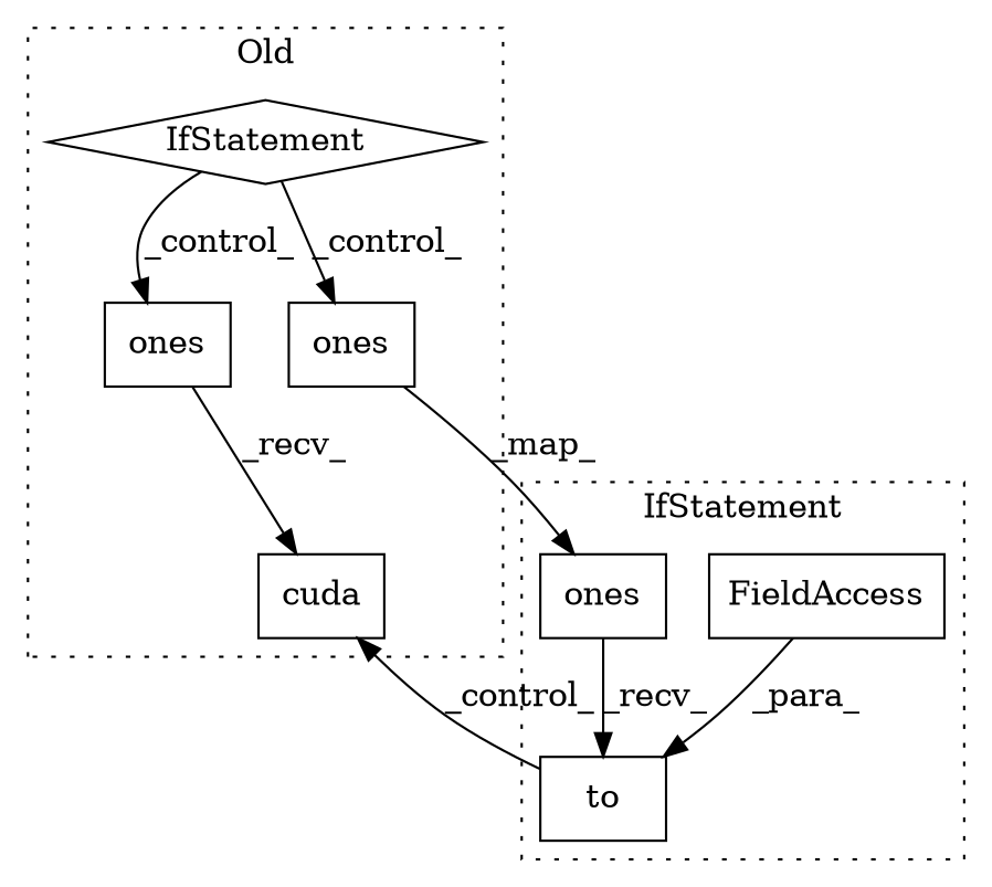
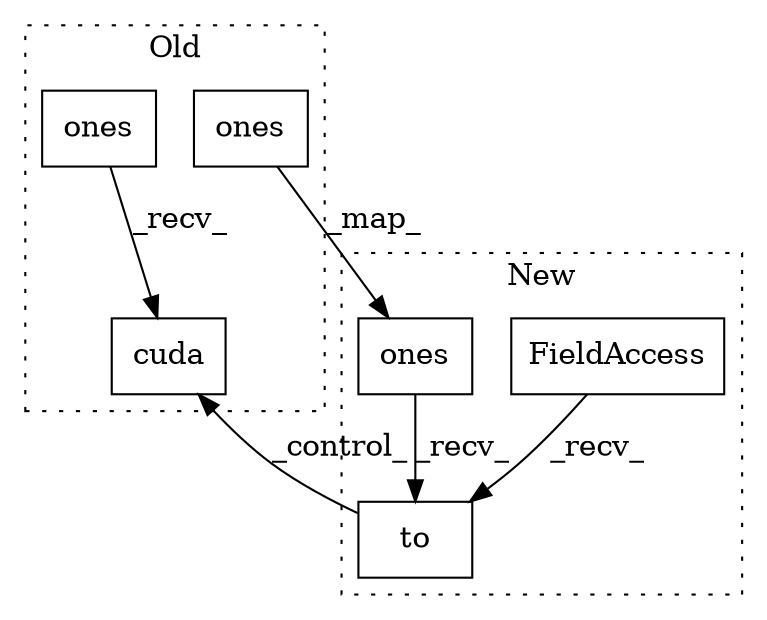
  digraph {
    node [a=32 l="5,1" shape=box]
    n1 [label=ones s="1578,1598"]
    n2 [l=6 label=cuda s=1600]
-   n3 [a=25 l="4,2" label=IfStatement s="1295,1324" shape=diamond]
    n4 [label=ones s="1859,1879"]
    n5 [l="3,1" label=to s="1651,1665"]
    n6 [a=22 l=11 label=FieldAccess s=1654]
    n7 [label=ones s="1629,1649"]
    subgraph cluster_1 {
      label=Old
      style=dotted
      n1
      n2
-     n3
      n4
    }
    subgraph cluster_2 {
-     label=IfStatement
+     label=New
      style=dotted
      n5
      n6
      n7
    }
    n1 -> n2 [label=_recv_]
-   n3 -> n1 [label=_control_]
-   n3 -> n4 [label=_control_]
    n4 -> n7 [label=_map_]
    n5 -> n2 [label=_control_]
-   n6 -> n5 [label=_para_]
+   n6 -> n5 [label=_recv_]
    n7 -> n5 [label=_recv_]
  }
